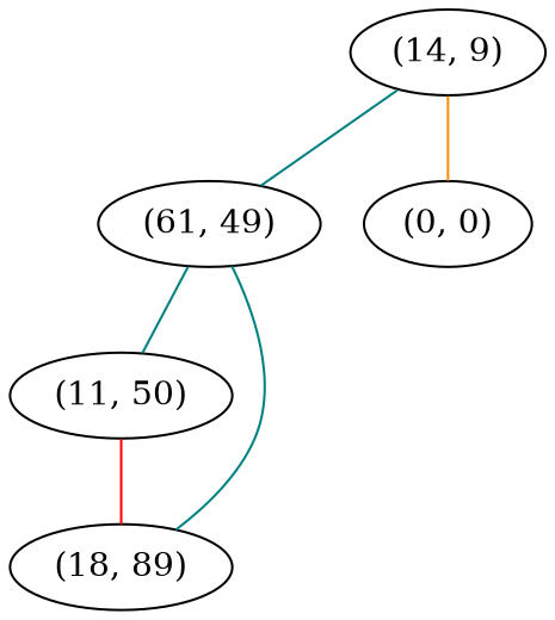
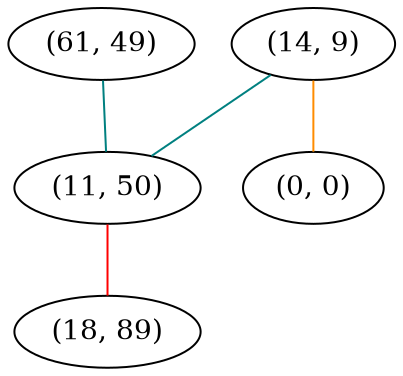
  graph {
    edge [color=teal weight=1]
    "(61, 49)"
    "(11, 50)"
    n3 [label="(18, 89)"]
    "(14, 9)"
    "(0, 0)"
    "(61, 49)" -- "(11, 50)"
-   "(61, 49)" -- n3
    "(11, 50)" -- n3 [color=red weight=2]
-   "(14, 9)" -- "(61, 49)"
+   "(14, 9)" -- "(11, 50)"
    "(14, 9)" -- "(0, 0)" [color=darkorange weight=4]
  }
